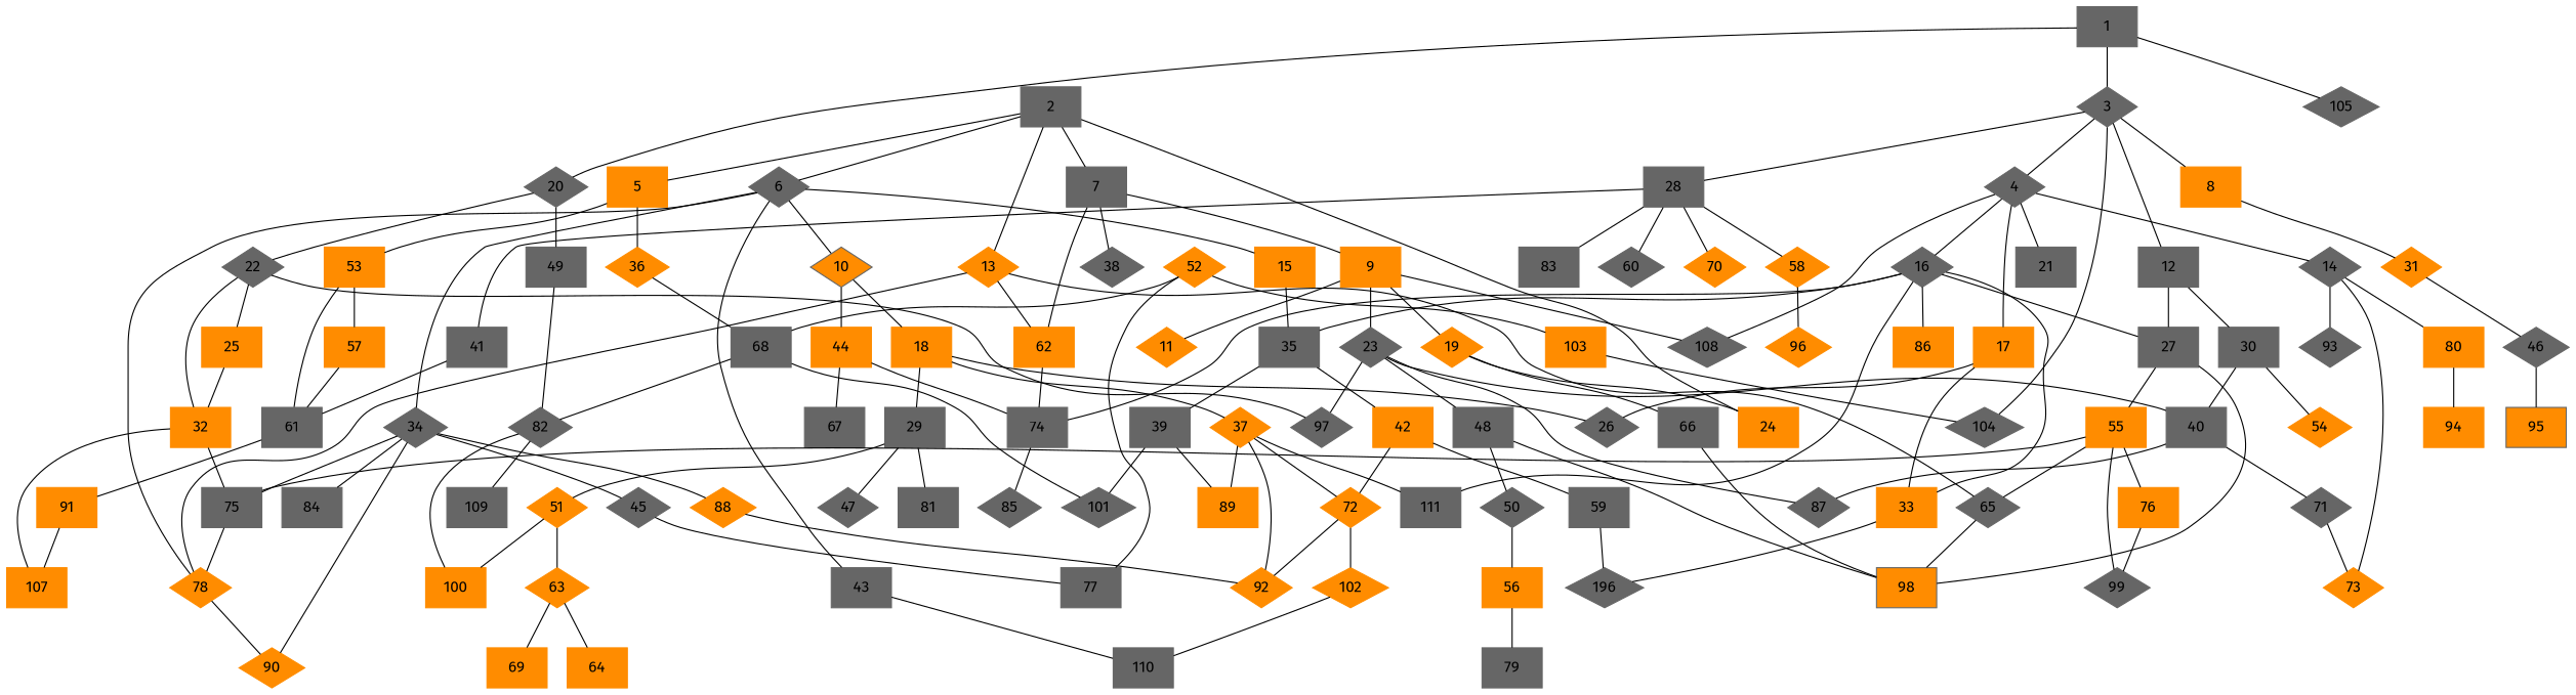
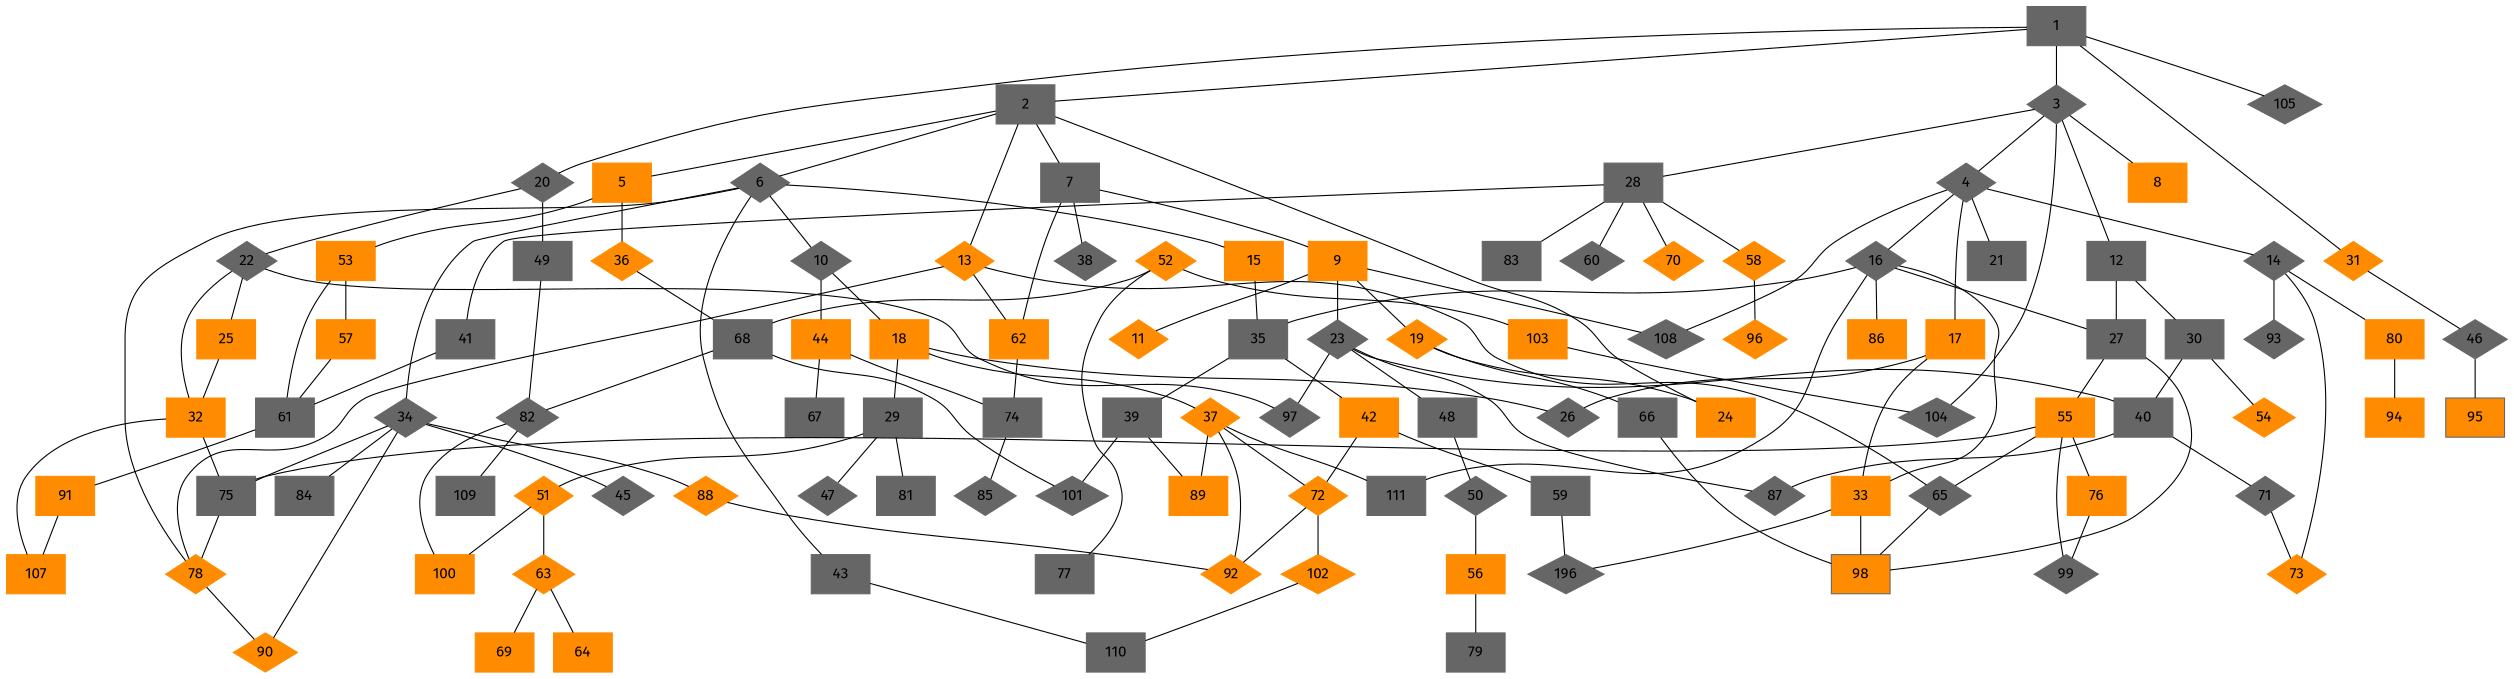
  graph {
    fontname="Fira Sans"
    node [color=gray40 fontname="Fira Sans" shape=box style=filled]
    edge [fontname="Fira Sans"]
    1
    2
    3 [shape=diamond]
    20 [shape=diamond]
    31 [color=darkorange shape=diamond]
    105 [shape=diamond]
    5 [color=darkorange]
    6 [shape=diamond]
    7
    13 [color=darkorange shape=diamond]
    24 [color=darkorange]
    4 [shape=diamond]
    8 [color=darkorange]
    12
    28
    104 [shape=diamond]
    22 [shape=diamond]
    49
    46 [shape=diamond]
    36 [color=darkorange shape=diamond]
    53 [color=darkorange]
-   10 [shape=diamond fillcolor=darkorange]
+   10 [shape=diamond]
    15 [color=darkorange]
    34 [shape=diamond]
    43
    78 [color=darkorange shape=diamond]
    9 [color=darkorange]
    38 [shape=diamond]
    62 [color=darkorange]
    65 [shape=diamond]
    14 [shape=diamond]
    16 [shape=diamond]
    17 [color=darkorange]
    21
    108 [shape=diamond]
    30
    27
    41
    58 [color=darkorange shape=diamond]
    60 [shape=diamond]
    70 [color=darkorange shape=diamond]
    83
    73 [color=darkorange shape=diamond]
    80 [color=darkorange]
    93 [shape=diamond]
    35
    33 [color=darkorange]
    74
    86 [color=darkorange]
    111
    26 [shape=diamond]
    68
    61
    57 [color=darkorange]
    18 [color=darkorange]
    44 [color=darkorange]
    75
    45 [shape=diamond]
    84
    88 [color=darkorange shape=diamond]
    90 [color=darkorange shape=diamond]
    110
    11 [color=darkorange shape=diamond]
    19 [color=darkorange shape=diamond]
    23 [shape=diamond]
    66
    97 [shape=diamond]
    40
    48
    87 [shape=diamond]
    29
    37 [color=darkorange shape=diamond]
    67
    54 [color=darkorange shape=diamond]
    52 [color=darkorange shape=diamond]
    77
    103 [color=darkorange]
    98 [fillcolor=darkorange]
    94 [color=darkorange]
    39
    42 [color=darkorange]
    55 [color=darkorange]
    n83 [label=196 shape=diamond]
    85 [shape=diamond]
    47 [shape=diamond]
    51 [color=darkorange shape=diamond]
    81
    72 [color=darkorange shape=diamond]
    89 [color=darkorange]
    92 [color=darkorange shape=diamond]
    25 [color=darkorange]
    32 [color=darkorange]
    82 [shape=diamond]
    107 [color=darkorange]
    71 [shape=diamond]
    50 [shape=diamond]
    76 [color=darkorange]
    99 [shape=diamond]
    96 [color=darkorange shape=diamond]
    63 [color=darkorange shape=diamond]
    100 [color=darkorange]
    95 [fillcolor=darkorange]
    101 [shape=diamond]
    59
    102 [color=darkorange shape=diamond]
    91 [color=darkorange]
    56 [color=darkorange]
    109
    79
    64 [color=darkorange]
    69 [color=darkorange]
+   1 -- 2
    1 -- 3
    1 -- 20
-   8 -- 31
+   1 -- 31
    1 -- 105
    2 -- 5
    2 -- 6
    2 -- 7
    2 -- 13
    2 -- 24
    3 -- 4
    3 -- 8
    3 -- 12
    3 -- 28
    3 -- 104
    20 -- 22
    20 -- 49
    31 -- 46
    5 -- 36
    5 -- 53
    6 -- 10
    6 -- 15
    6 -- 34
    6 -- 43
    6 -- 78
    7 -- 9
    7 -- 38
    7 -- 62
    13 -- 78
    13 -- 62
    13 -- 65
    4 -- 14
    4 -- 16
    4 -- 17
    4 -- 21
    4 -- 108
    12 -- 30
    12 -- 27
    28 -- 41
    28 -- 58
    28 -- 60
    28 -- 70
    28 -- 83
    22 -- 97
    22 -- 25
    22 -- 32
    49 -- 82
    46 -- 95
    36 -- 68
    53 -- 61
    53 -- 57
    10 -- 18
    10 -- 44
    15 -- 35
    34 -- 75
    34 -- 45
    34 -- 84
    34 -- 88
    34 -- 90
    43 -- 110
    78 -- 90
    9 -- 108
    9 -- 11
    9 -- 19
    9 -- 23
    62 -- 74
    65 -- 98
    14 -- 73
    14 -- 80
    14 -- 93
    16 -- 27
    16 -- 35
    16 -- 33
-   16 -- 74
    16 -- 86
    16 -- 111
    17 -- 33
    17 -- 26
    30 -- 40
    30 -- 54
    27 -- 98
    27 -- 55
    41 -- 61
    58 -- 96
    80 -- 94
    35 -- 39
    35 -- 42
-   48 -- 98
+   33 -- 98
    33 -- n83
    74 -- 85
    68 -- 82
    68 -- 101
    61 -- 91
    57 -- 61
    18 -- 26
    18 -- 29
    18 -- 37
    44 -- 74
    44 -- 67
    75 -- 78
-   45 -- 77
    88 -- 92
    19 -- 24
    19 -- 66
    23 -- 97
    23 -- 40
    23 -- 48
    23 -- 87
    66 -- 98
    40 -- 87
    40 -- 71
    48 -- 50
    29 -- 47
    29 -- 51
    29 -- 81
    37 -- 111
    37 -- 72
    37 -- 89
    37 -- 92
    52 -- 68
    52 -- 77
    52 -- 103
    103 -- 104
    39 -- 89
    39 -- 101
    42 -- 72
    42 -- 59
    55 -- 65
    55 -- 75
    55 -- 76
    55 -- 99
    51 -- 63
    51 -- 100
    72 -- 92
    72 -- 102
    25 -- 32
    32 -- 75
    32 -- 107
    82 -- 100
    82 -- 109
    71 -- 73
    50 -- 56
    76 -- 99
    63 -- 64
    63 -- 69
    59 -- n83
    102 -- 110
    91 -- 107
    56 -- 79
  }
